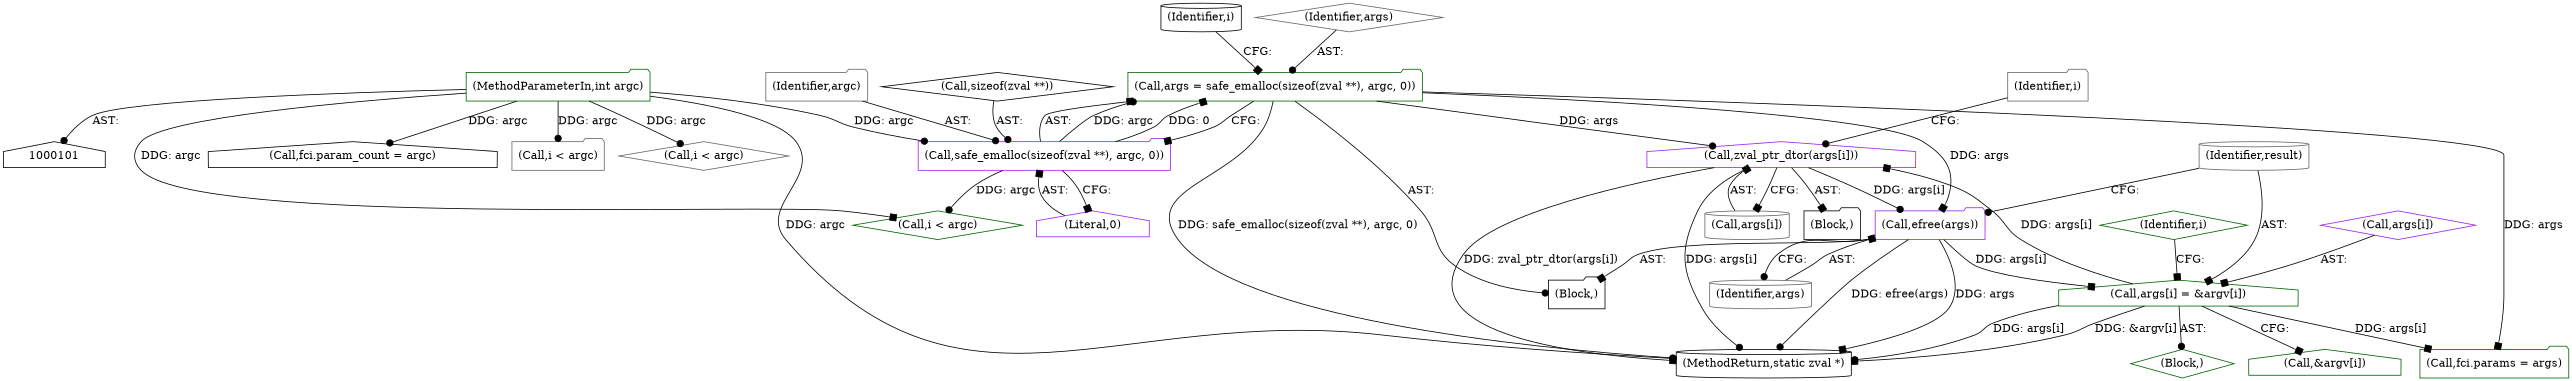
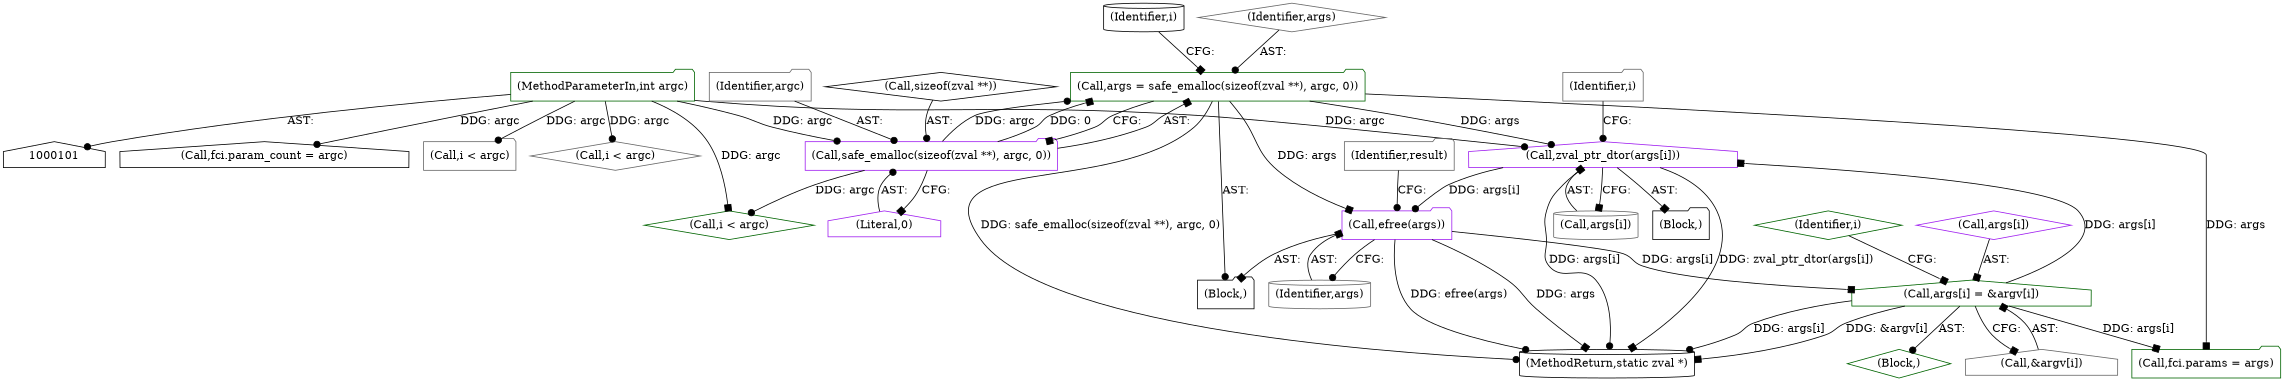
  digraph {
    node [color=gray40 shape=folder]
    edge [arrowhead=box]
    n1 [color=purple label="(Call,zval_ptr_dtor(args[i]))" shape=house]
    n2 [color=purple label="(Call,efree(args))"]
    n3 [color=black label="(Block,)"]
    n4 [color=black label="(MethodReturn,static zval *)" shape=cylinder]
    n5 [label="(Call,args[i])" shape=cylinder]
    n6 [color=darkgreen label="(Call,args[i] = &argv[i])" shape=house]
    n7 [color=black label="(Block,)"]
    n8 [label="(Identifier,args)" shape=cylinder]
    n9 [color=darkgreen label="(Block,)" shape=diamond]
    n10 [color=darkgreen label="(Call,fci.params = args)"]
-   n11 [color=darkgreen label="(Call,&argv[i])" shape=house]
+   n11 [label="(Call,&argv[i])" shape=house]
    n12 [color=darkgreen label="(Call,args = safe_emalloc(sizeof(zval **), argc, 0))"]
    n13 [color=purple label="(Call,safe_emalloc(sizeof(zval **), argc, 0))"]
    n14 [color=purple label="(Literal,0)" shape=house]
    n15 [color=darkgreen label="(Call,i < argc)" shape=diamond]
    n16 [color=darkgreen label="(MethodParameterIn,int argc)"]
    n17 [color=black label="(Call,fci.param_count = argc)" shape=house]
    n18 [label="(Call,i < argc)"]
    n19 [label="(Call,i < argc)" shape=diamond]
    1000101 [color=black shape=house]
    n21 [label="(Identifier,argc)"]
    n22 [color=darkgreen label="(Identifier,i)" shape=diamond]
    n23 [color=black label="(Identifier,i)" shape=cylinder]
    n24 [label="(Identifier,args)" shape=diamond]
    n25 [label="(Identifier,i)"]
-   n26 [label="(Identifier,result)" shape=cylinder]
+   n26 [label="(Identifier,result)"]
    n27 [color=purple label="(Call,args[i])" shape=diamond]
    n28 [color=black label="(Call,sizeof(zval **))" shape=diamond]
    n1 -> n2 [arrowhead=dot label="DDG: args[i]"]
    n1 -> n3 [label="AST: "]
    n1 -> n4 [label="DDG: zval_ptr_dtor(args[i])"]
    n1 -> n4 [arrowhead=dot label="DDG: args[i]"]
    n1 -> n5 [label="CFG: "]
    n2 -> n4 [arrowhead=dot label="DDG: efree(args)"]
    n2 -> n4 [label="DDG: args"]
    n2 -> n6 [label="DDG: args[i]"]
    n2 -> n7 [label="AST: "]
    n2 -> n8 [arrowhead=dot label="CFG: "]
    n5 -> n1 [label="AST: "]
    n6 -> n1 [label="DDG: args[i]"]
    n6 -> n4 [arrowhead=dot label="DDG: args[i]"]
    n6 -> n4 [label="DDG: &argv[i]"]
    n6 -> n9 [arrowhead=dot label="AST: "]
    n6 -> n10 [label="DDG: args[i]"]
    n6 -> n11 [label="CFG: "]
    n8 -> n2 [label="AST: "]
-   n26 -> n6 [label="AST: "]
+   n11 -> n6 [label="AST: "]
    n12 -> n1 [arrowhead=dot label="DDG: args"]
    n12 -> n2 [label="DDG: args"]
    n12 -> n4 [arrowhead=dot label="DDG: safe_emalloc(sizeof(zval **), argc, 0)"]
    n12 -> n7 [arrowhead=dot label="AST: "]
    n12 -> n10 [label="DDG: args"]
    n12 -> n13 [label="CFG: "]
    n13 -> n12 [label="AST: "]
    n13 -> n12 [arrowhead=dot label="DDG: argc"]
    n13 -> n12 [label="DDG: 0"]
    n13 -> n14 [label="CFG: "]
    n13 -> n15 [arrowhead=dot label="DDG: argc"]
-   n14 -> n13 [label="AST: "]
-   n16 -> n4 [arrowhead=dot label="DDG: argc"]
+   n14 -> n13 [arrowhead=dot label="AST: "]
+   n16 -> n1 [arrowhead=dot label="DDG: argc"]
    n16 -> n13 [arrowhead=dot label="DDG: argc"]
    n16 -> n15 [label="DDG: argc"]
    n16 -> n17 [arrowhead=dot label="DDG: argc"]
    n16 -> n18 [arrowhead=dot label="DDG: argc"]
    n16 -> n19 [arrowhead=dot label="DDG: argc"]
    n16 -> 1000101 [arrowhead=dot label="AST: "]
    n21 -> n13 [arrowhead=dot label="AST: "]
    n22 -> n6 [label="CFG: "]
    n23 -> n12 [label="CFG: "]
    n24 -> n12 [arrowhead=dot label="AST: "]
    n25 -> n1 [arrowhead=dot label="CFG: "]
    n26 -> n2 [arrowhead=dot label="CFG: "]
    n27 -> n6 [label="AST: "]
    n28 -> n13 [arrowhead=dot label="AST: "]
  }
